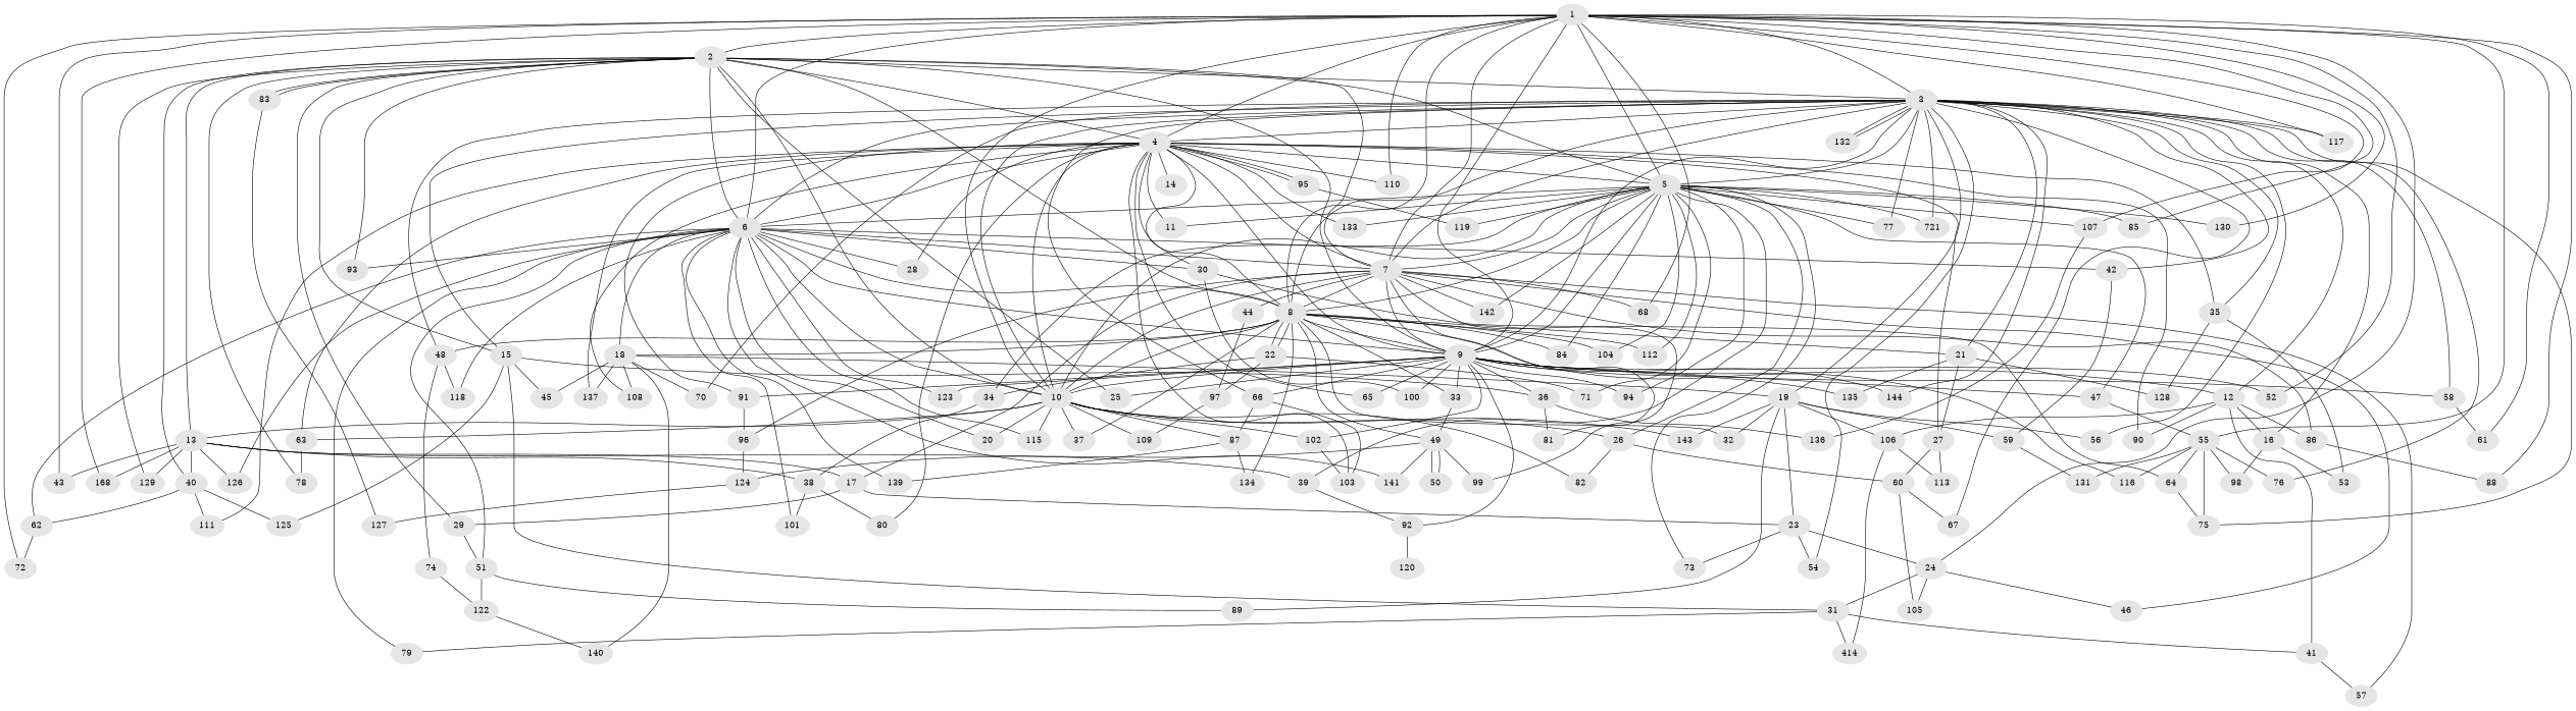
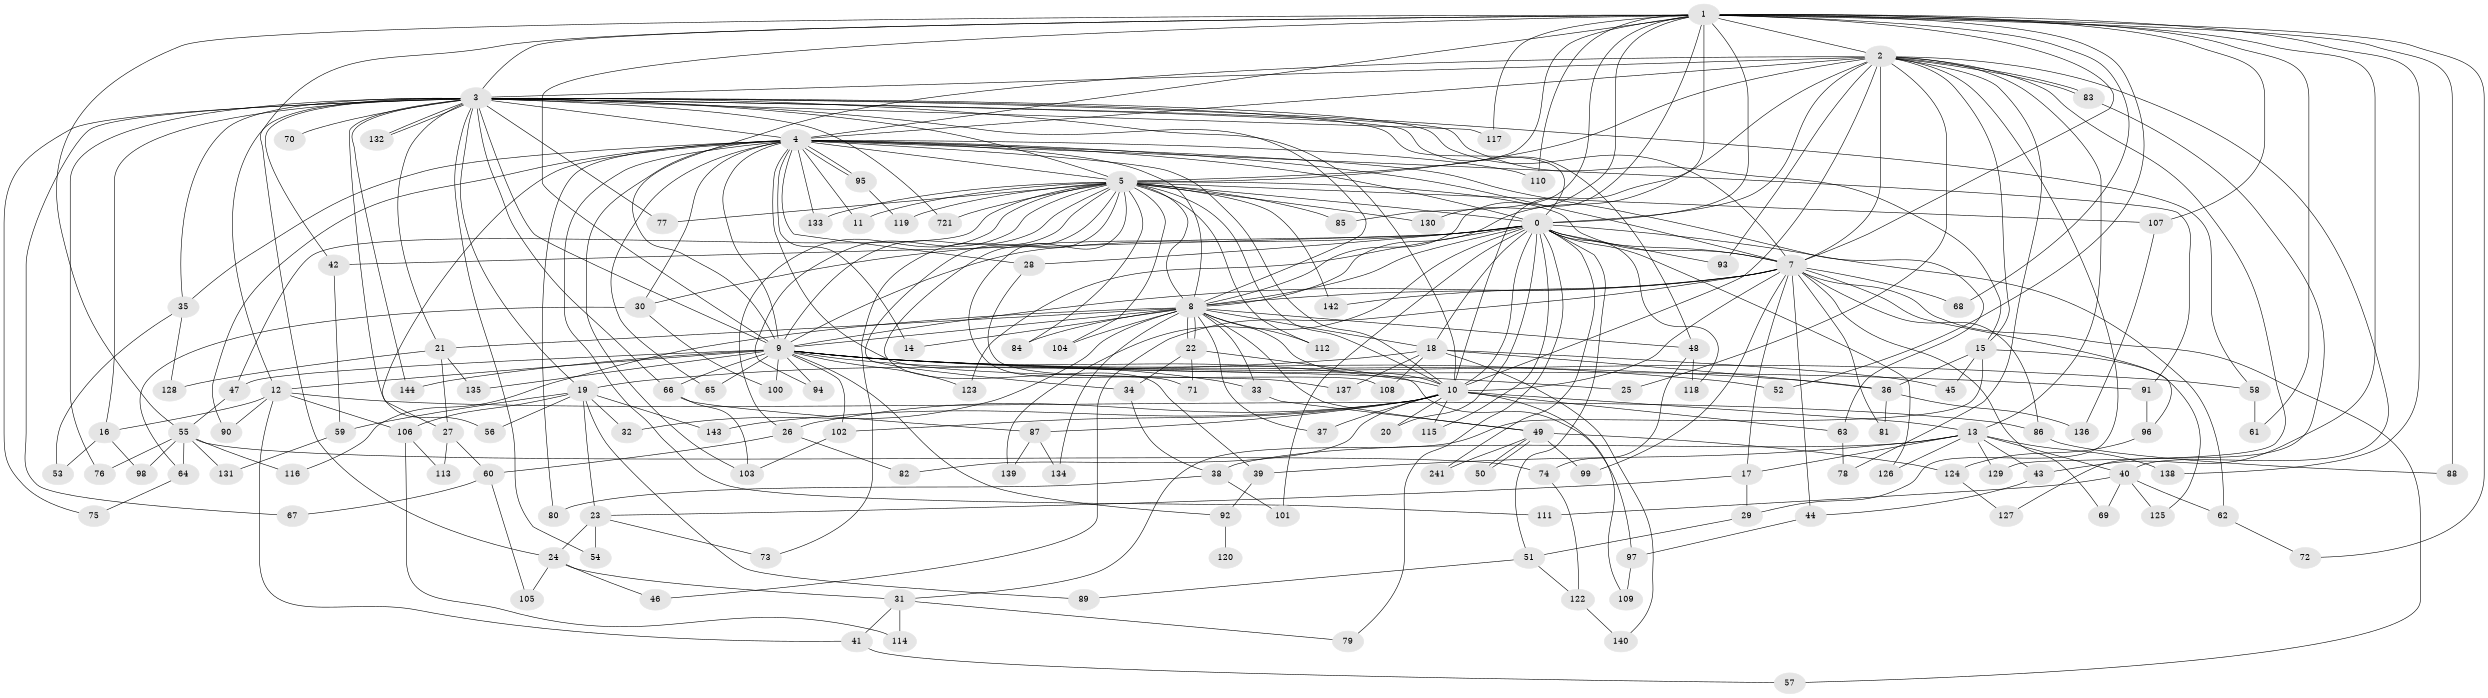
  graph {
    node [color=gray90 style=filled]
    1
    2
    3
    4
    5
-   6
+   6 [label=0]
    7
    8
    9
    10
    24
    43
    52
    55
    61
    68
    72
    85
    88
    107
    110
    117
    130
-   138 [label=168]
+   138
    13
    15
    25
    29
    40
    78
    83
    93
    129
    12
    16
    19
    21
    35
    42
    48
    54
    56
    58
    66
    67
    70
    75
    76
    77
    n50 [label=721]
    132
    144
    11
    14
    27
    28
    30
    63
    65
    80
    90
    91
    95
    103
    108
    111
    133
    137
    26
    34
    39
    47
    71
    73
    84
    94
    104
    112
    119
    142
    18
    20
    51
    62
    79
    101
    115
    118
    123
    126
    139
-   141
+   141 [label=241]
    17
    44
    46
    57
+   69
    81
    86
    96
    99
    22
    32
    33
    37
    49
    116
    134
    36
    92
    100
    102
    135
    82
    87
    109
    143
    31
    105
    98
    64
    74
    131
    136
    38
    45
    125
    127
    41
    106
    53
    23
    59
    89
    128
    60
    113
    140
    122
    97
    124
    50
    120
-   114 [label=414]
+   114
    1 -- 2
    1 -- 3
    1 -- 4
    1 -- 5
    1 -- 6
    1 -- 7
    1 -- 8
    1 -- 9
    1 -- 10
    1 -- 24
    1 -- 43
    1 -- 52
    1 -- 55
    1 -- 61
    1 -- 68
    1 -- 72
    1 -- 85
    1 -- 88
    1 -- 107
    1 -- 110
    1 -- 117
    1 -- 130
    1 -- 138
    2 -- 3
    2 -- 4
    2 -- 5
    2 -- 6
    2 -- 7
    2 -- 8
    2 -- 9
    2 -- 10
    2 -- 13
    2 -- 15
    2 -- 25
    2 -- 29
    2 -- 40
    2 -- 78
    2 -- 83
    2 -- 83
    2 -- 93
    2 -- 129
    3 -- 4
    3 -- 5
    3 -- 6
    3 -- 7
    3 -- 8
    3 -- 9
    3 -- 10
    3 -- 117
    3 -- 15
    3 -- 12
    3 -- 16
    3 -- 19
    3 -- 21
    3 -- 35
    3 -- 42
    3 -- 48
    3 -- 54
    3 -- 56
    3 -- 58
    3 -- 66
    3 -- 67
    3 -- 70
    3 -- 75
    3 -- 76
    3 -- 77
    3 -- n50
    3 -- 132
    3 -- 132
    3 -- 144
    4 -- 5
    4 -- 6
    4 -- 7
    4 -- 8
    4 -- 9
    4 -- 10
    4 -- 110
    4 -- 35
    4 -- 11
    4 -- 14
    4 -- 27
    4 -- 28
    4 -- 30
    4 -- 63
    4 -- 65
    4 -- 80
    4 -- 90
    4 -- 91
    4 -- 95
    4 -- 95
    4 -- 103
-   4 -- 108
+   28 -- 108
    4 -- 111
    4 -- 133
    4 -- 137
    5 -- 6
    5 -- 7
    5 -- 8
    5 -- 9
    5 -- 10
    5 -- 85
    5 -- 107
    5 -- 130
    5 -- 77
    5 -- n50
    5 -- 11
    5 -- 133
    5 -- 26
    5 -- 34
    5 -- 39
    5 -- 47
    5 -- 71
    5 -- 73
    5 -- 84
    5 -- 94
    5 -- 104
    5 -- 112
    5 -- 119
    5 -- 142
    6 -- 7
    6 -- 8
    6 -- 9
    6 -- 10
    6 -- 93
    6 -- 42
    6 -- 28
    6 -- 30
    6 -- 18
    6 -- 20
    6 -- 51
    6 -- 62
    6 -- 79
    6 -- 101
    6 -- 115
    6 -- 118
    6 -- 123
    6 -- 126
    6 -- 139
    6 -- 141
    7 -- 8
    7 -- 9
    7 -- 10
    7 -- 68
    7 -- 142
    7 -- 17
    7 -- 44
    7 -- 46
    7 -- 57
+   7 -- 69
    7 -- 81
    7 -- 86
    7 -- 96
    7 -- 99
    8 -- 9
    8 -- 10
    8 -- 21
    8 -- 48
+   8 -- 14
    8 -- 84
    8 -- 104
    8 -- 112
    8 -- 18
    8 -- 22
    8 -- 22
    8 -- 32
    8 -- 33
    8 -- 37
    8 -- 49
    8 -- 116
    8 -- 134
    9 -- 10
    9 -- 52
    9 -- 25
    9 -- 12
    9 -- 58
    9 -- 66
    9 -- 144
    9 -- 65
    9 -- 91
    9 -- 47
    9 -- 94
    9 -- 123
    9 -- 33
    9 -- 36
    9 -- 92
    9 -- 100
    9 -- 102
    9 -- 135
    10 -- 13
    10 -- 63
    10 -- 26
    10 -- 20
    10 -- 115
    10 -- 37
    10 -- 102
    10 -- 82
    10 -- 87
    10 -- 109
    10 -- 143
    24 -- 46
    24 -- 31
    24 -- 105
+   43 -- 44
    55 -- 76
    55 -- 116
    55 -- 98
    55 -- 64
-   55 -- 75
+   55 -- 74
    55 -- 131
    107 -- 136
    13 -- 43
    13 -- 138
    13 -- 40
    13 -- 129
    13 -- 39
    13 -- 126
    13 -- 17
    13 -- 38
    15 -- 36
    15 -- 31
    15 -- 45
    15 -- 125
    29 -- 51
    40 -- 111
    40 -- 62
+   40 -- 69
    40 -- 125
    83 -- 127
    12 -- 16
    12 -- 90
    12 -- 86
    12 -- 41
    12 -- 106
    16 -- 98
    16 -- 53
    19 -- 56
    19 -- 32
    19 -- 143
    19 -- 106
    19 -- 23
    19 -- 59
    19 -- 89
    21 -- 27
    21 -- 135
    21 -- 128
    35 -- 53
    35 -- 128
    42 -- 59
    48 -- 118
    48 -- 74
    58 -- 61
    66 -- 103
    66 -- 87
    27 -- 60
    27 -- 113
    30 -- 100
    30 -- 64
    63 -- 78
    91 -- 96
    95 -- 119
    26 -- 82
    26 -- 60
    34 -- 38
    39 -- 92
    47 -- 55
    18 -- 19
-   18 -- 70
+   18 -- 36
    18 -- 108
    18 -- 137
    18 -- 45
    18 -- 140
    51 -- 89
    51 -- 122
    62 -- 72
    17 -- 29
    17 -- 23
    44 -- 97
    86 -- 88
    96 -- 124
    22 -- 34
    22 -- 71
    22 -- 97
    33 -- 49
    49 -- 141
    49 -- 99
    49 -- 124
    49 -- 50
    49 -- 50
    36 -- 81
    36 -- 136
    92 -- 120
    102 -- 103
    87 -- 139
    87 -- 134
    31 -- 79
    31 -- 41
    31 -- 114
    64 -- 75
    74 -- 122
    38 -- 80
    38 -- 101
    41 -- 57
    106 -- 113
    106 -- 114
    23 -- 24
    23 -- 54
    23 -- 73
    59 -- 131
    60 -- 67
    60 -- 105
    122 -- 140
    97 -- 109
    124 -- 127
  }
